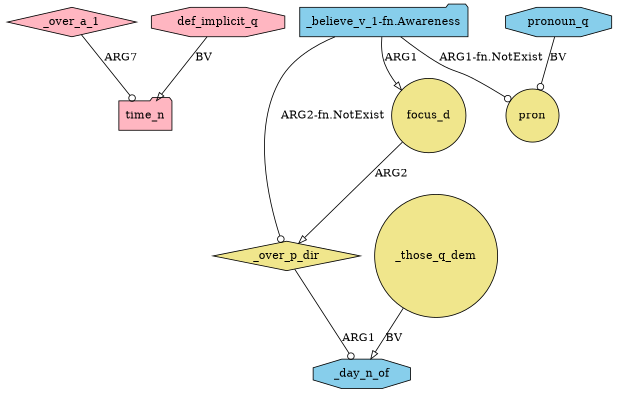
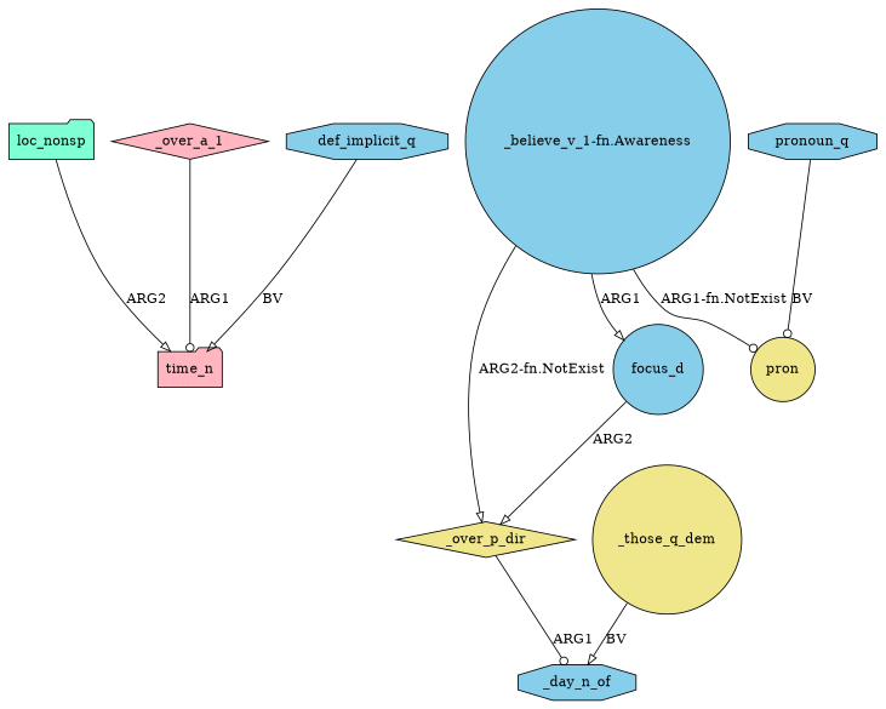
  digraph {
    node [fillcolor=khaki shape=circle style=filled]
    edge [arrowhead=onormal]
+   loc_nonsp [fillcolor=aquamarine shape=folder]
    time_n [fillcolor=lightpink shape=folder]
    _day_n_of [fillcolor=skyblue shape=octagon]
    _over_p_dir [shape=diamond]
    n5 [fillcolor=lightpink label=_over_a_1 shape=diamond]
-   "_believe_v_1-fn.Awareness" [fillcolor=skyblue shape=folder]
+   "_believe_v_1-fn.Awareness" [fillcolor=skyblue]
    pron
-   focus_d
+   focus_d [fillcolor=skyblue]
    _those_q_dem
-   def_implicit_q [fillcolor=lightpink shape=octagon]
+   def_implicit_q [fillcolor=skyblue shape=octagon]
    pronoun_q [fillcolor=skyblue shape=octagon]
+   loc_nonsp -> time_n [label=ARG2]
    _over_p_dir -> _day_n_of [arrowhead=odot label=ARG1]
-   n5 -> time_n [arrowhead=odot label=ARG7]
-   "_believe_v_1-fn.Awareness" -> _over_p_dir [arrowhead=odot label="ARG2-fn.NotExist"]
+   n5 -> time_n [arrowhead=odot label=ARG1]
+   "_believe_v_1-fn.Awareness" -> _over_p_dir [label="ARG2-fn.NotExist"]
    "_believe_v_1-fn.Awareness" -> pron [arrowhead=odot label="ARG1-fn.NotExist"]
    "_believe_v_1-fn.Awareness" -> focus_d [label=ARG1]
    focus_d -> _over_p_dir [label=ARG2]
    _those_q_dem -> _day_n_of [label=BV]
    def_implicit_q -> time_n [label=BV]
    pronoun_q -> pron [arrowhead=odot label=BV]
  }
